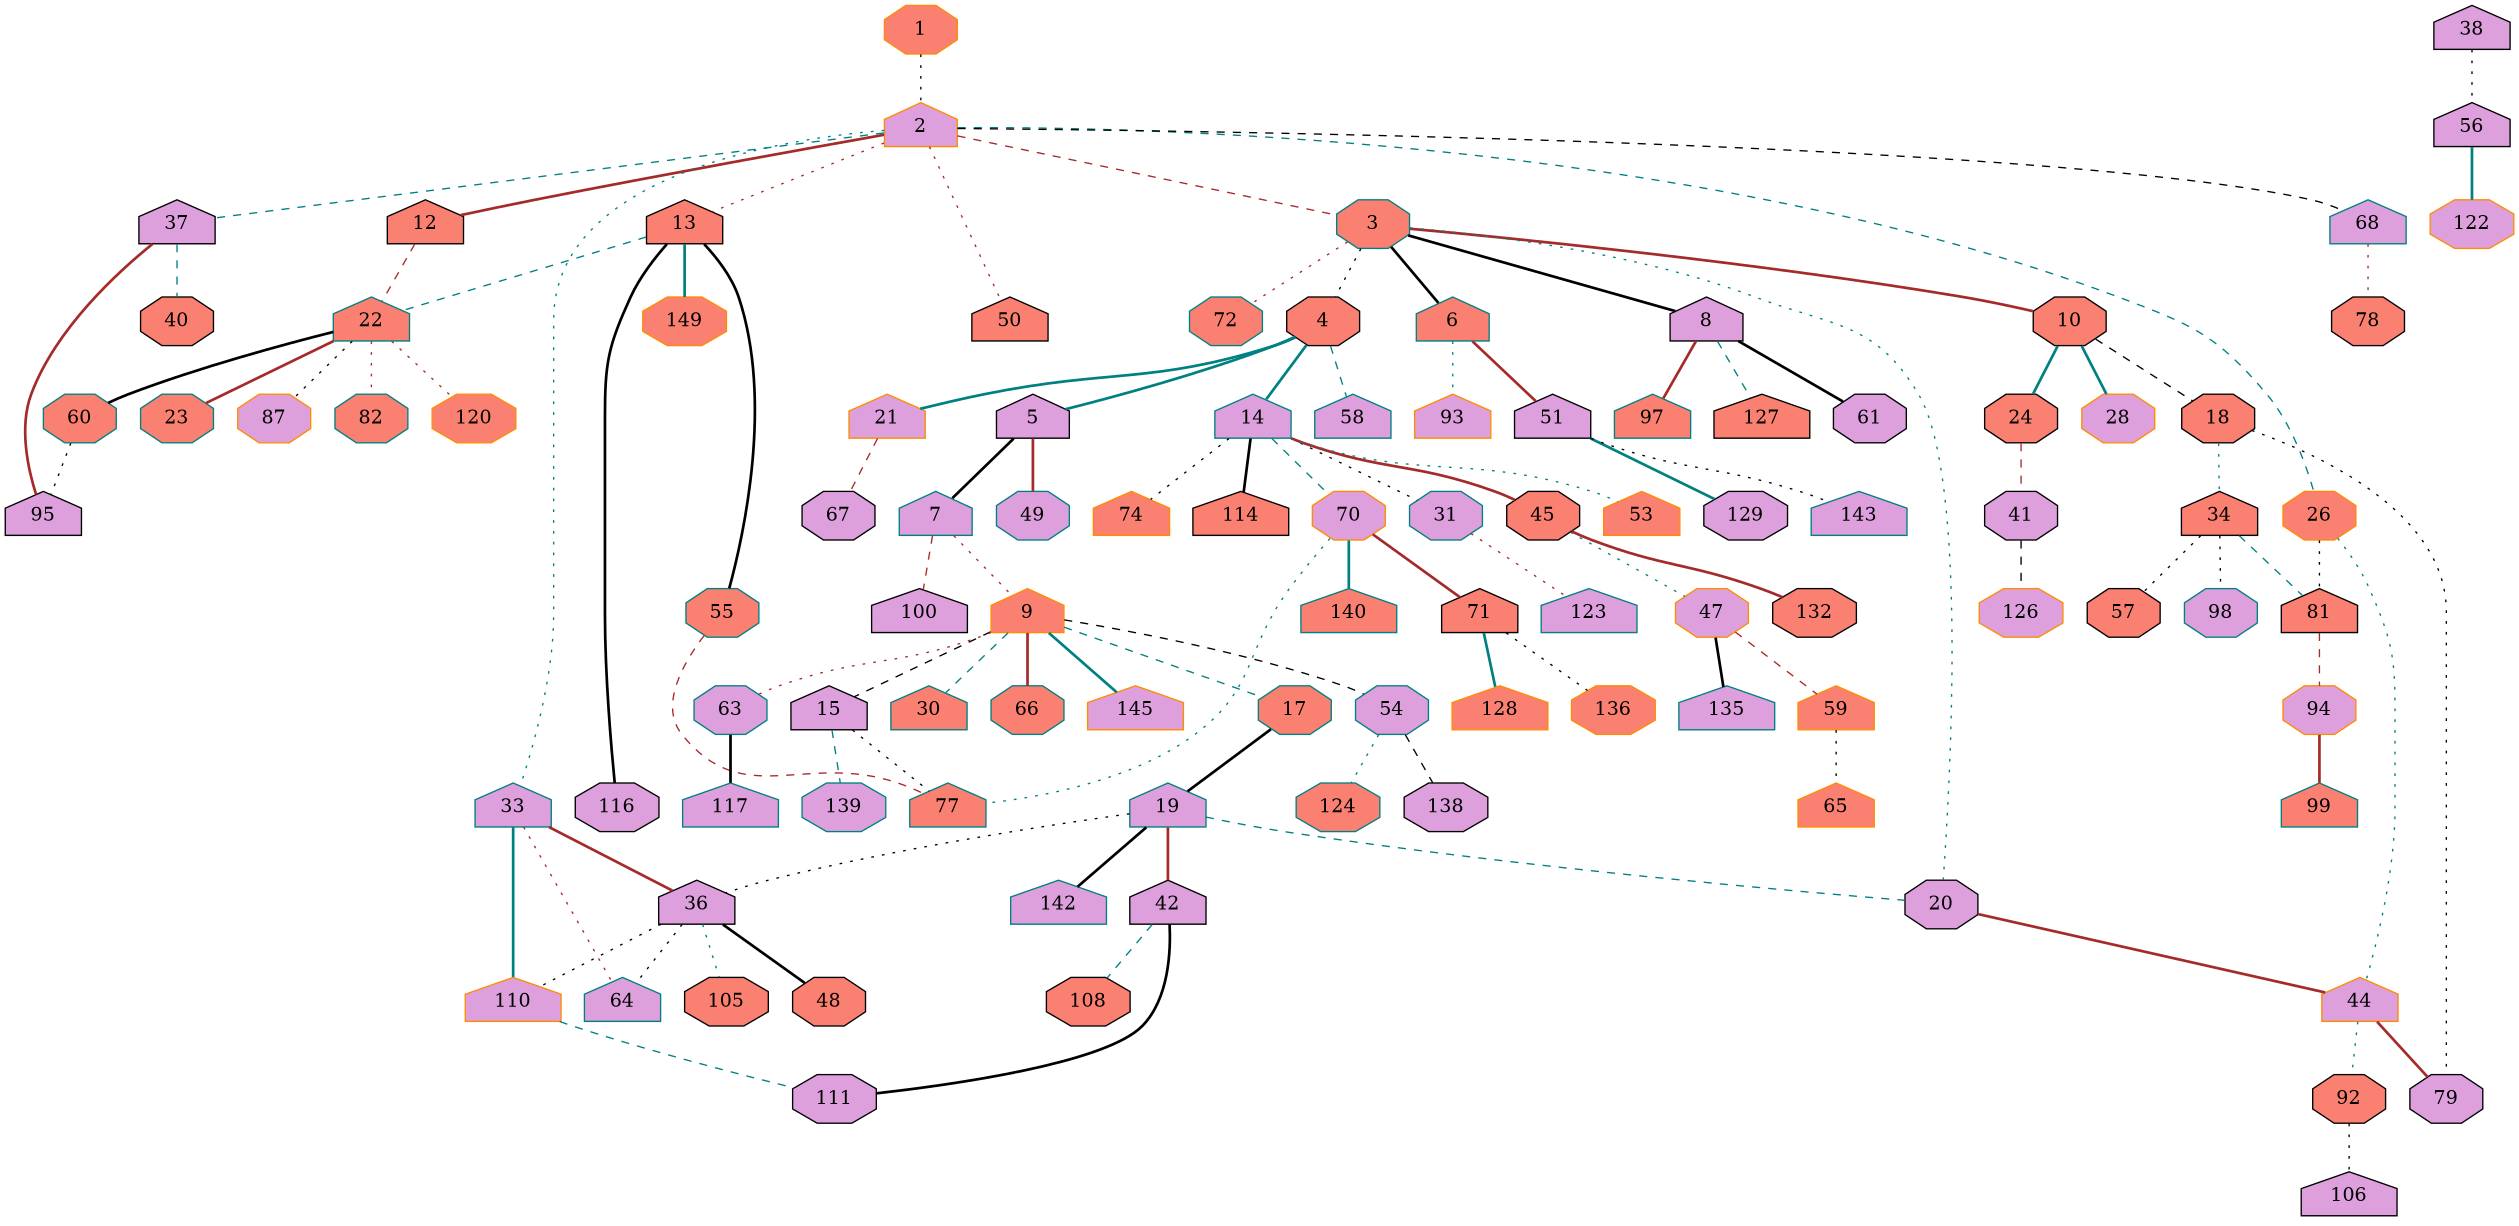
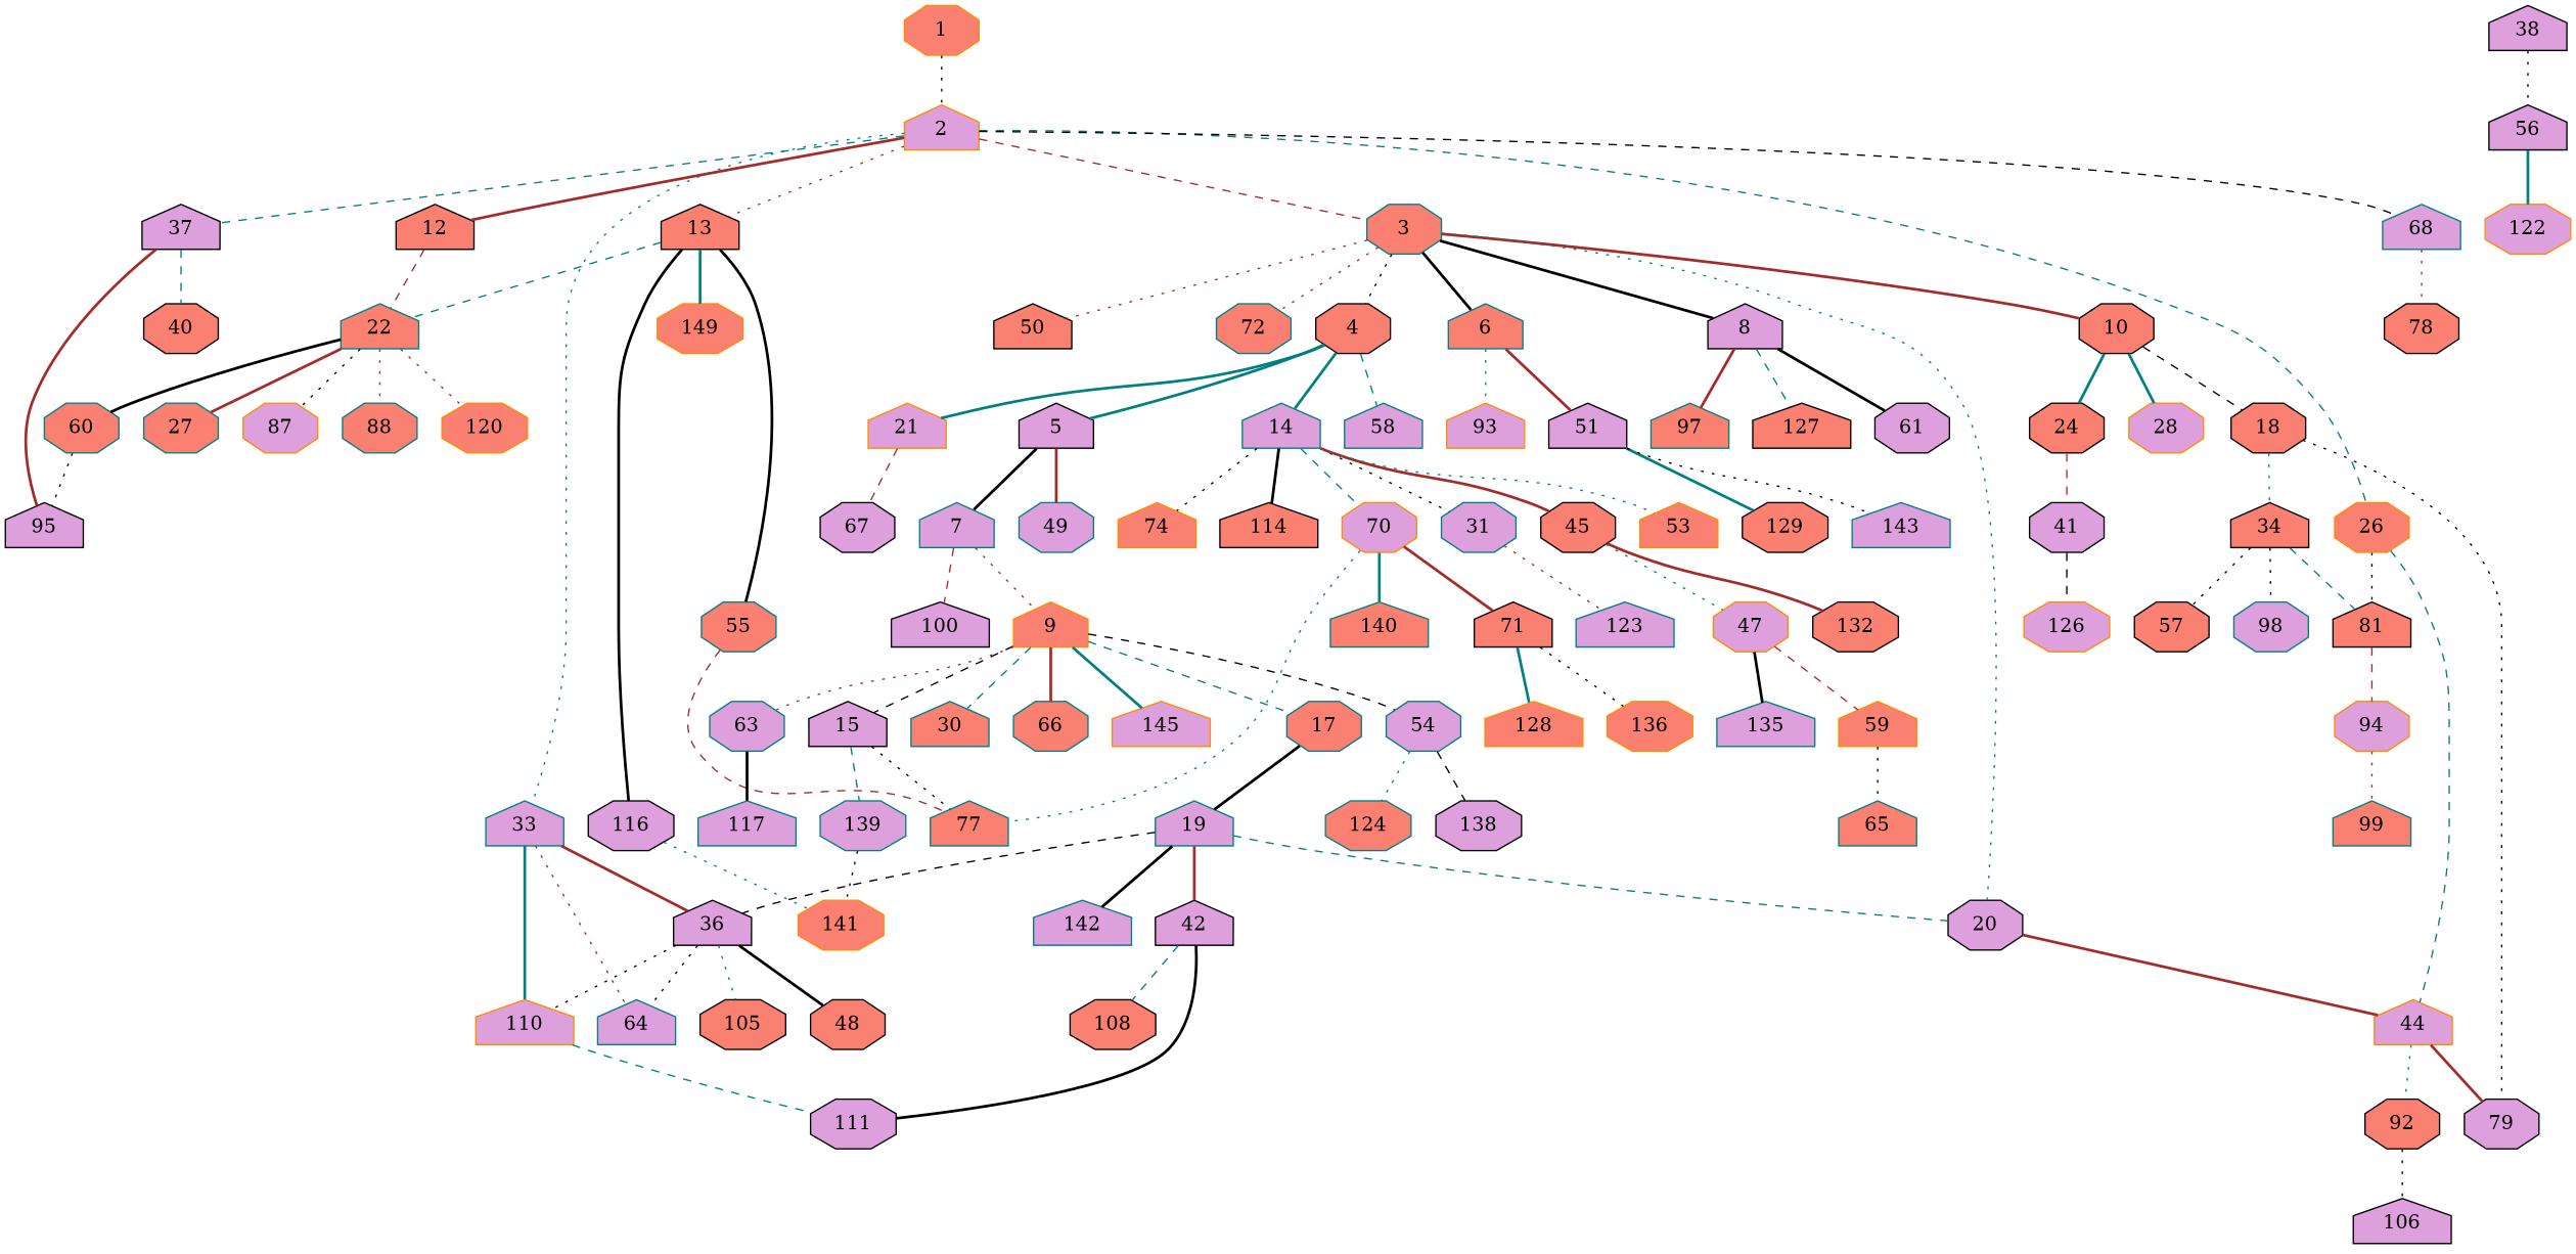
  graph {
    node [color=black fillcolor=plum shape=house style=filled]
    edge [color=black style=bold]
    1 [color=darkorange fillcolor=salmon shape=octagon super="+146"]
    2 [color=darkorange super="+84"]
    3 [color=teal fillcolor=salmon shape=octagon super="+43"]
    12 [fillcolor=salmon super="+69"]
    13 [fillcolor=salmon super="+29"]
    26 [color=darkorange fillcolor=salmon shape=octagon super="+102"]
    33 [color=teal super="+91"]
    37 [super="+121"]
    50 [fillcolor=salmon super="+113"]
    68 [color=teal super="+125"]
    4 [fillcolor=salmon shape=octagon super="+104"]
    6 [color=teal fillcolor=salmon super="+85"]
    8 [super="+86"]
    10 [fillcolor=salmon shape=octagon super="+73"]
    20 [shape=octagon]
    72 [color=teal fillcolor=salmon shape=octagon]
    22 [color=teal fillcolor=salmon super="+112"]
    55 [color=teal fillcolor=salmon shape=octagon]
    116 [shape=octagon super="+148"]
    149 [color=darkorange fillcolor=salmon shape=octagon]
    44 [color=darkorange super="+103"]
    81 [fillcolor=salmon super="+89"]
    36 [super="+83"]
    110 [color=darkorange]
    64 [color=teal]
    40 [fillcolor=salmon shape=octagon]
    95 [super="+119"]
    78 [fillcolor=salmon shape=octagon]
    5
    14 [color=teal super="+35"]
    21 [color=darkorange]
    58 [color=teal]
    51 [super="+62"]
    93 [color=darkorange super="+115"]
    61 [shape=octagon]
    97 [color=teal fillcolor=salmon]
    127 [fillcolor=salmon]
    18 [fillcolor=salmon shape=octagon]
    24 [fillcolor=salmon shape=octagon]
    28 [color=darkorange shape=octagon]
    7 [color=teal super="+11"]
    49 [color=teal shape=octagon]
    31 [color=teal shape=octagon super="+82"]
    45 [fillcolor=salmon shape=octagon]
    53 [color=darkorange fillcolor=salmon super="+90"]
    70 [color=darkorange shape=octagon super="+76"]
    74 [color=darkorange fillcolor=salmon super="+147"]
    114 [fillcolor=salmon]
    67 [shape=octagon super="+133"]
    9 [color=darkorange fillcolor=salmon super="+23"]
    100
-   129 [shape=octagon]
+   129 [fillcolor=salmon shape=octagon]
    143 [color=teal]
    15 [super="+39"]
    17 [color=teal fillcolor=salmon shape=octagon super="+75"]
    30 [color=teal fillcolor=salmon]
    54 [color=teal shape=octagon super="+130"]
    63 [color=teal shape=octagon]
    66 [color=teal fillcolor=salmon shape=octagon]
    145 [color=darkorange]
    77 [color=teal fillcolor=salmon super="+80"]
    139 [color=teal shape=octagon]
    19 [color=teal super="+25"]
    124 [color=teal fillcolor=salmon shape=octagon]
    138 [shape=octagon]
    117 [color=teal]
    34 [fillcolor=salmon super="+96"]
    79 [shape=octagon super="+109"]
    41 [shape=octagon super="+137"]
-   27 [color=teal fillcolor=salmon shape=octagon label=23]
+   27 [color=teal fillcolor=salmon shape=octagon]
    60 [color=teal fillcolor=salmon shape=octagon]
    87 [color=darkorange shape=octagon]
-   88 [color=teal fillcolor=salmon shape=octagon label=82]
+   88 [color=teal fillcolor=salmon shape=octagon]
    120 [color=darkorange fillcolor=salmon shape=octagon]
+   141 [color=darkorange fillcolor=salmon shape=octagon]
    123 [color=teal]
    47 [color=darkorange shape=octagon super="+52"]
    132 [fillcolor=salmon shape=octagon]
    71 [fillcolor=salmon super="+107"]
    140 [color=teal fillcolor=salmon]
    38
    56 [super="+101"]
    42 [super="+46"]
    142 [color=teal]
    57 [fillcolor=salmon shape=octagon]
    98 [color=teal shape=octagon super="+118"]
    48 [fillcolor=salmon shape=octagon]
    105 [fillcolor=salmon shape=octagon]
    108 [fillcolor=salmon shape=octagon]
    111 [shape=octagon super="+131"]
    92 [fillcolor=salmon shape=octagon]
    126 [color=darkorange shape=octagon]
    94 [color=darkorange shape=octagon super="+144"]
    122 [color=darkorange shape=octagon]
    106
    59 [color=darkorange fillcolor=salmon]
    135 [color=teal]
-   65 [color=darkorange fillcolor=salmon]
+   65 [color=teal fillcolor=salmon]
    128 [color=darkorange fillcolor=salmon]
    136 [color=darkorange fillcolor=salmon shape=octagon]
    99 [color=teal fillcolor=salmon]
    1 -- 2 [style=dotted]
    2 -- 3 [color=brown style=dashed]
    2 -- 12 [color=brown]
    2 -- 13 [color=brown style=dotted]
    2 -- 26 [color=teal style=dashed]
    2 -- 33 [color=teal style=dotted]
    2 -- 37 [color=teal style=dashed]
-   2 -- 50 [color=brown style=dotted]
+   3 -- 50 [color=brown style=dotted]
    2 -- 68 [style=dashed]
    3 -- 4 [style=dotted]
    3 -- 6
    3 -- 8
    3 -- 10 [color=brown]
    3 -- 20 [color=teal style=dotted]
    3 -- 72 [color=brown style=dotted]
    12 -- 22 [color=brown style=dashed]
    13 -- 22 [color=teal style=dashed]
    13 -- 55
    13 -- 116
    13 -- 149 [color=teal]
-   26 -- 44 [color=teal style=dotted]
+   26 -- 44 [color=teal style=dashed]
    26 -- 81 [style=dotted]
    33 -- 36 [color=brown]
    33 -- 110 [color=teal]
    33 -- 64 [color=brown style=dotted]
    37 -- 40 [color=teal style=dashed]
    37 -- 95 [color=brown]
    68 -- 78 [color=brown style=dotted]
    4 -- 5 [color=teal]
    4 -- 14 [color=teal]
    4 -- 21 [color=teal]
    4 -- 58 [color=teal style=dashed]
    6 -- 51 [color=brown]
    6 -- 93 [color=teal style=dotted]
    8 -- 61
    8 -- 97 [color=brown]
    8 -- 127 [color=teal style=dashed]
    10 -- 18 [style=dashed]
    10 -- 24 [color=teal]
    10 -- 28 [color=teal]
    20 -- 44 [color=brown]
    22 -- 27 [color=brown]
    22 -- 60
    22 -- 87 [style=dotted]
    22 -- 88 [color=brown style=dotted]
    22 -- 120 [color=brown style=dotted]
    55 -- 77 [color=brown style=dashed]
+   116 -- 141 [color=teal style=dotted]
    44 -- 79 [color=brown]
    44 -- 92 [color=teal style=dotted]
    81 -- 94 [color=brown style=dashed]
    36 -- 110 [style=dotted]
    36 -- 64 [style=dotted]
    36 -- 48
    36 -- 105 [color=teal style=dotted]
    110 -- 111 [color=teal style=dashed]
    5 -- 7
    5 -- 49 [color=brown]
    14 -- 31 [style=dotted]
    14 -- 45 [color=brown]
    14 -- 53 [color=teal style=dotted]
    14 -- 70 [color=teal style=dashed]
    14 -- 74 [style=dotted]
    14 -- 114
    21 -- 67 [color=brown style=dashed]
    51 -- 129 [color=teal]
    51 -- 143 [style=dotted]
    18 -- 34 [color=teal style=dotted]
    18 -- 79 [style=dotted]
    24 -- 41 [color=brown style=dashed]
    7 -- 9 [color=brown style=dotted]
    7 -- 100 [color=brown style=dashed]
    31 -- 123 [color=brown style=dotted]
    45 -- 47 [color=teal style=dotted]
    45 -- 132 [color=brown]
    70 -- 77 [color=teal style=dotted]
    70 -- 71 [color=brown]
    70 -- 140 [color=teal]
    9 -- 15 [style=dashed]
    9 -- 17 [color=teal style=dashed]
    9 -- 30 [color=teal style=dashed]
    9 -- 54 [style=dashed]
    9 -- 63 [color=brown style=dotted]
    9 -- 66 [color=brown]
    9 -- 145 [color=teal]
    15 -- 77 [style=dotted]
    15 -- 139 [color=teal style=dashed]
    17 -- 19
    54 -- 124 [color=teal style=dotted]
    54 -- 138 [style=dashed]
    63 -- 117
+   139 -- 141 [style=dotted]
    19 -- 20 [color=teal style=dashed]
-   19 -- 36 [style=dotted]
+   19 -- 36 [style=dashed]
    19 -- 42 [color=brown]
    19 -- 142
    34 -- 81 [color=teal style=dashed]
    34 -- 57 [style=dotted]
    34 -- 98 [style=dotted]
    41 -- 126 [style=dashed]
    60 -- 95 [style=dotted]
    47 -- 59 [color=brown style=dashed]
    47 -- 135
    71 -- 128 [color=teal]
    71 -- 136 [style=dotted]
    38 -- 56 [style=dotted]
    56 -- 122 [color=teal]
    42 -- 108 [color=teal style=dashed]
    42 -- 111
    92 -- 106 [style=dotted]
-   94 -- 99 [color=brown]
+   94 -- 99 [color=brown style=dotted]
    59 -- 65 [style=dotted]
  }
